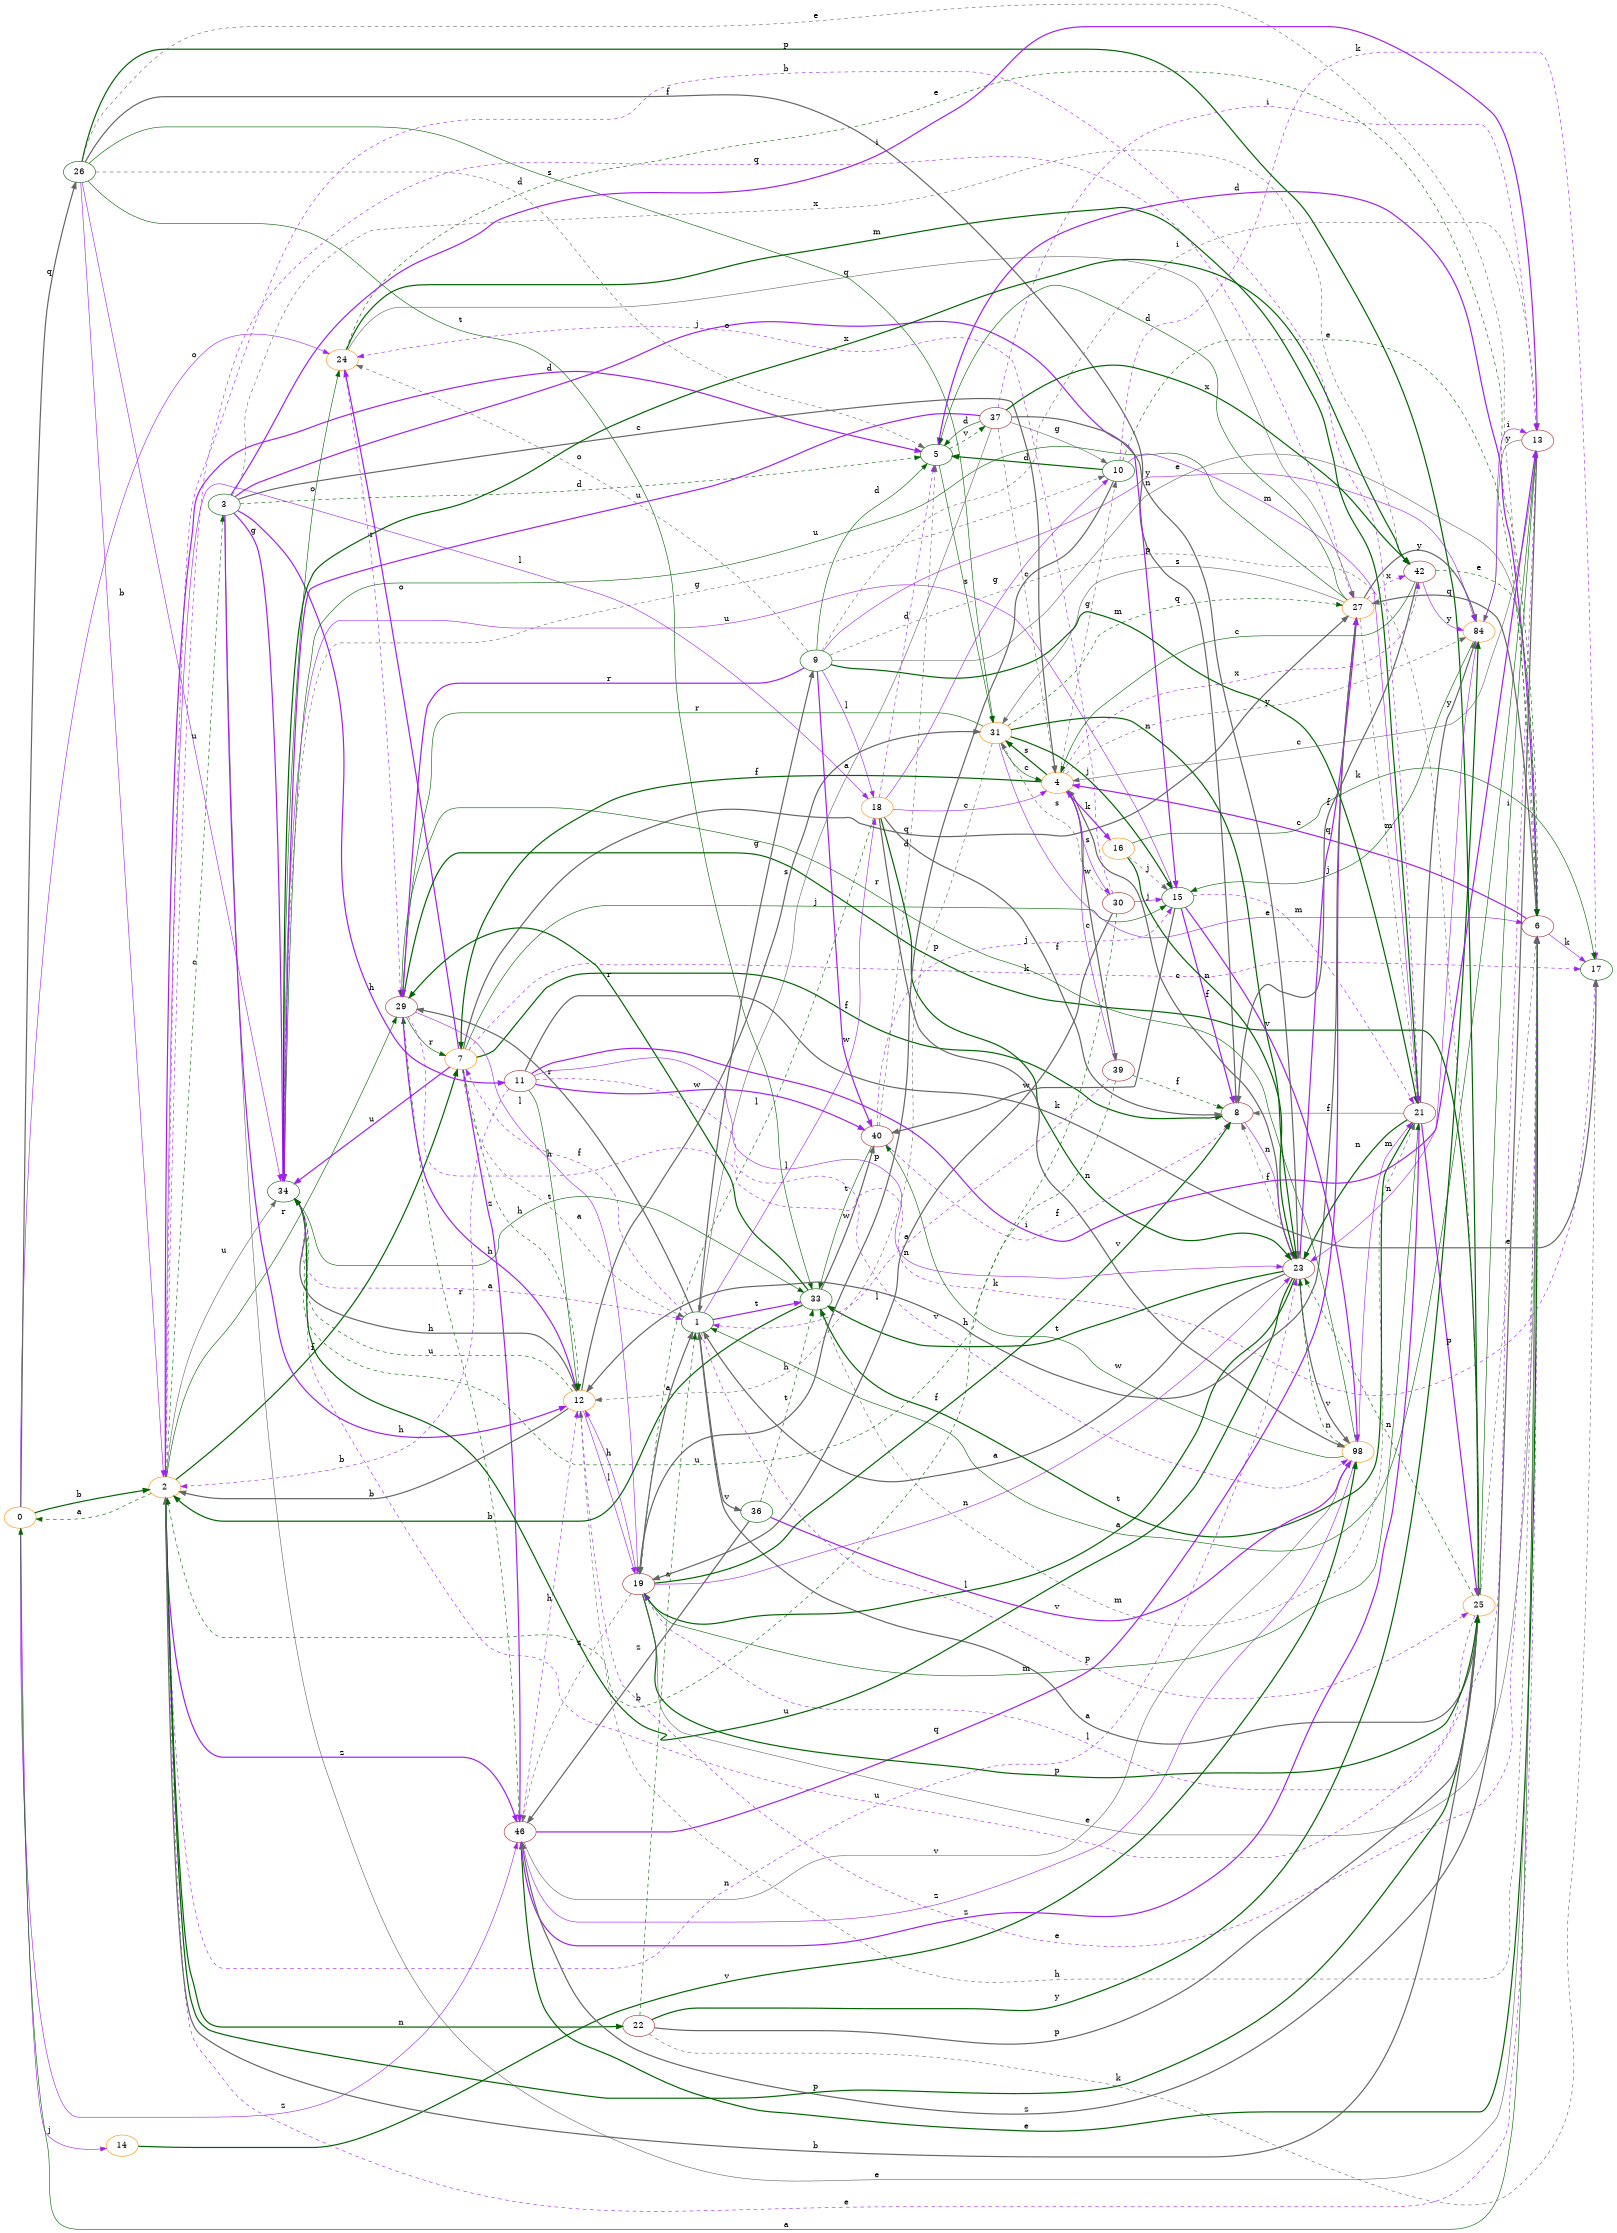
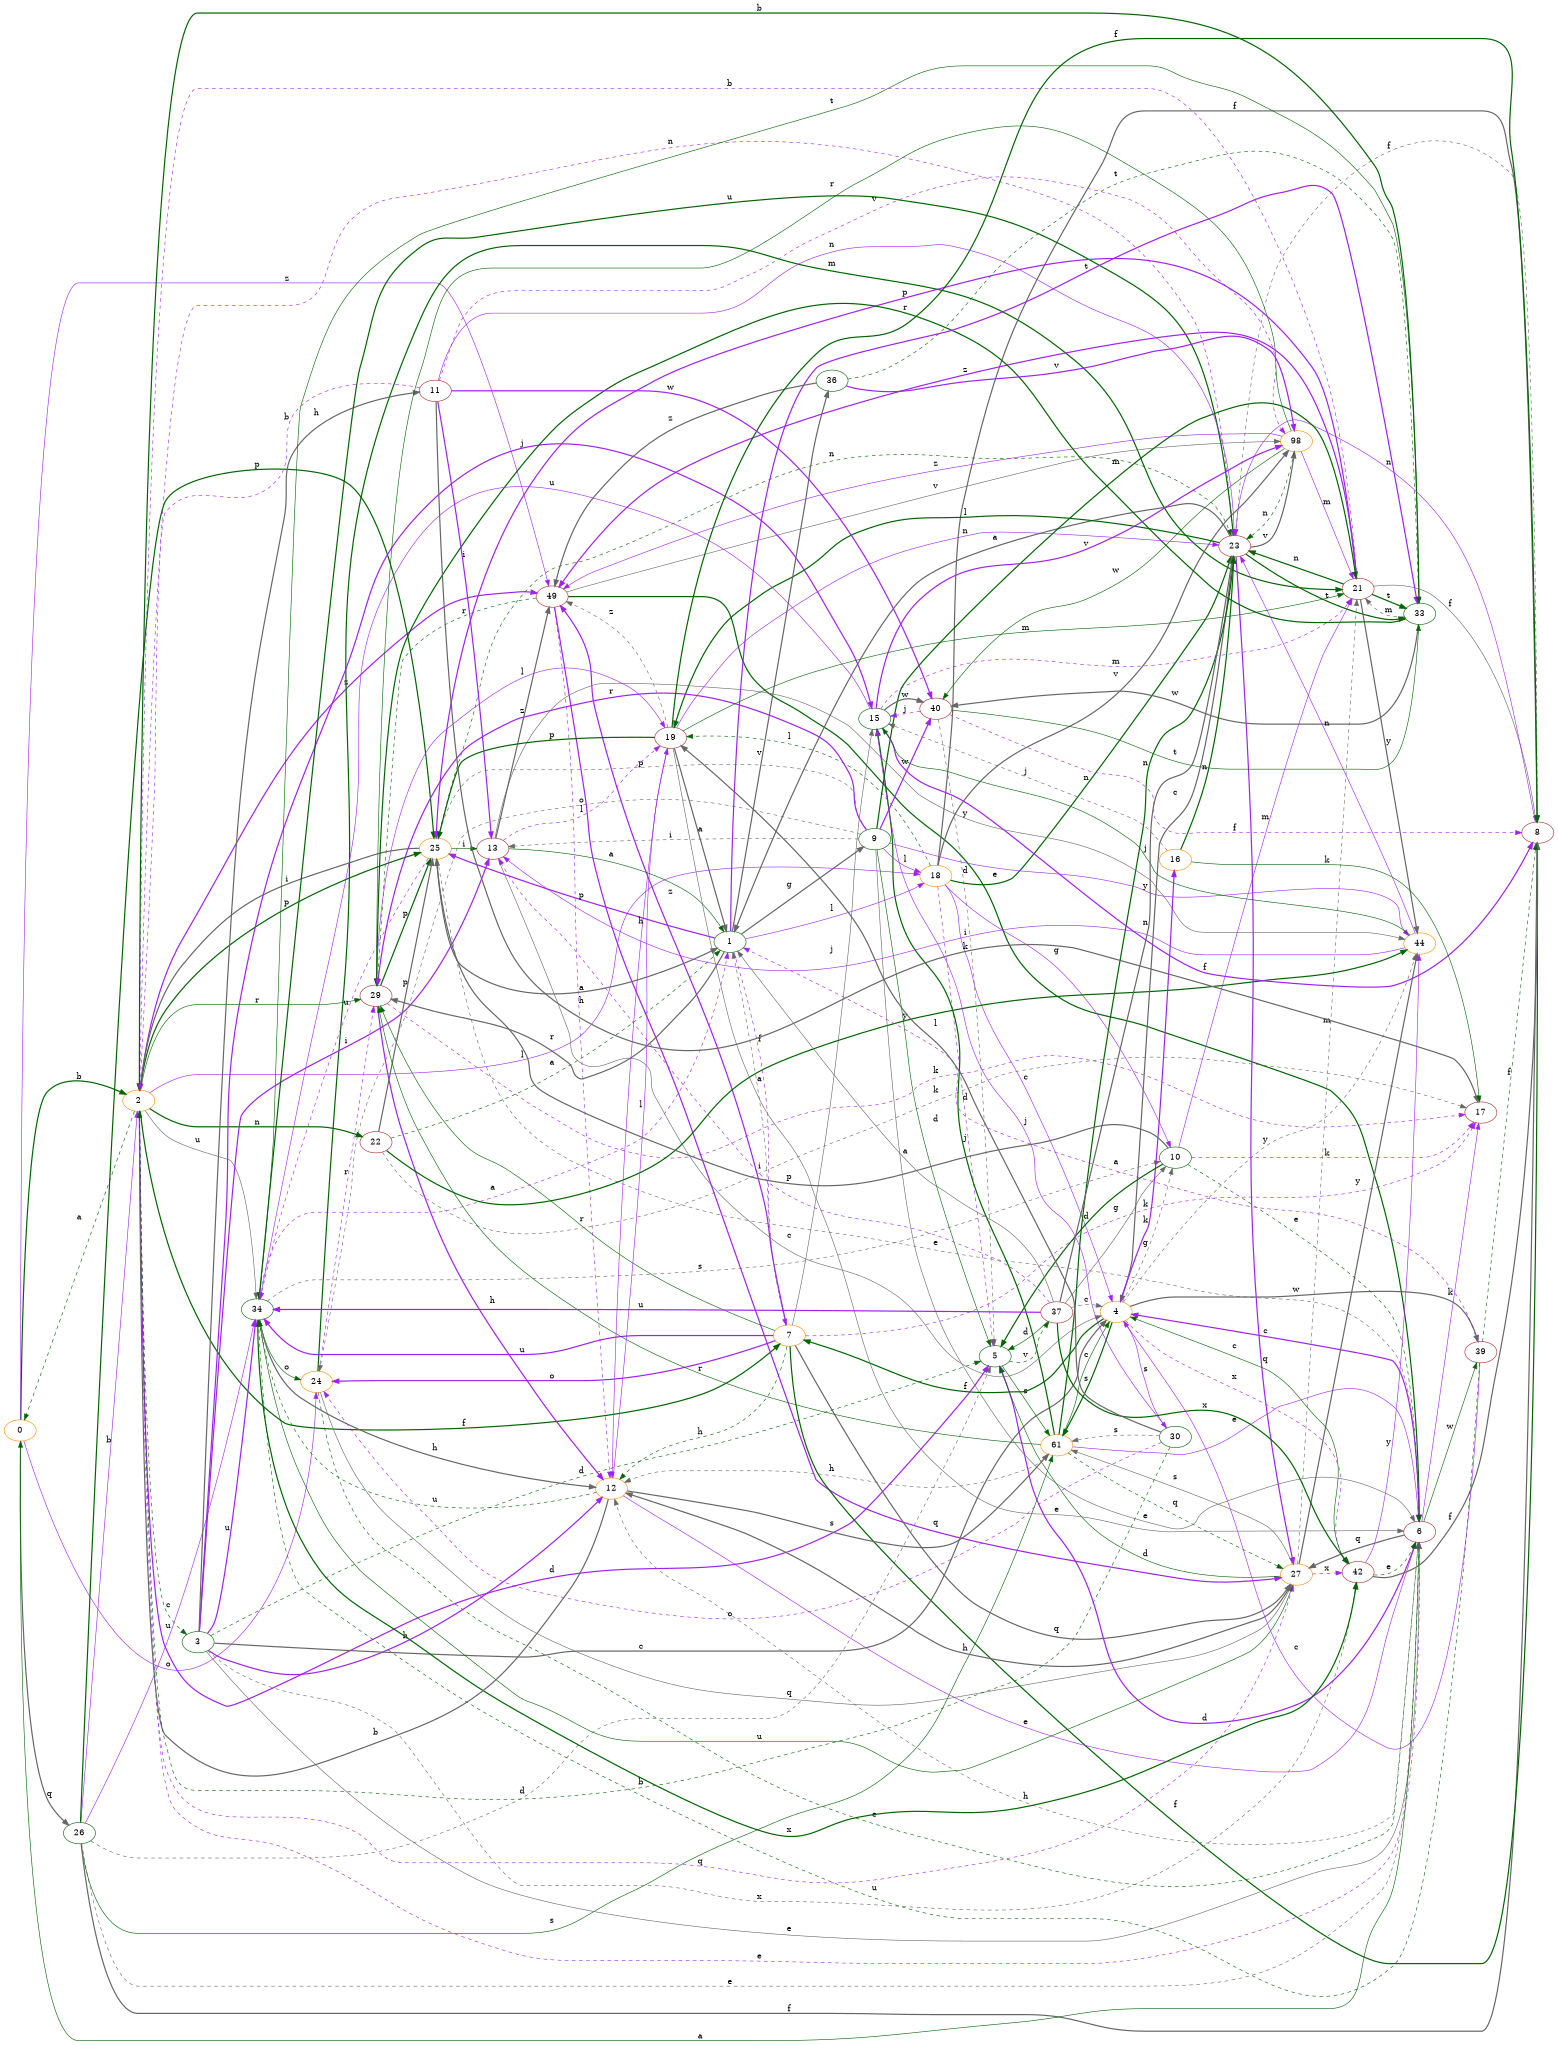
  strict digraph {
    rankdir=LR
    node [color=brown]
    edge [color=purple style=bold]
    0 [color=darkorange]
    2 [color=darkorange]
-   14 [color=darkorange]
    24 [color=darkorange]
    26 [color=darkgreen]
-   46
+   46 [label=49]
    7 [color=darkorange]
    18 [color=darkorange]
    25 [color=darkorange]
    29
    3 [color=darkgreen]
    5 [color=darkgreen]
    6
    22
    23
    27 [color=darkorange]
    34 [color=darkgreen]
    n18 [color=darkorange label=98]
    21
    33 [color=darkgreen]
-   31 [color=darkorange]
+   31 [color=darkorange label=61]
    8
    12 [color=darkorange]
    1 [color=darkgreen]
    9 [color=darkgreen]
    36 [color=darkgreen]
    15 [color=darkgreen]
-   17 [color=darkgreen]
+   17
    13
-   44 [color=darkorange label=84]
+   44 [color=darkorange]
    40
    4 [color=darkorange]
    10 [color=darkgreen]
    19
    11
    42
    37
    39
    16 [color=darkorange]
-   30
+   30 [color=darkgreen]
    0 -> 2 [color=darkgreen label=b]
-   0 -> 14 [label=j style=solid]
    0 -> 24 [label=o style=solid]
    0 -> 26 [color=gray40 label=q]
    0 -> 46 [label=z style=solid]
    2 -> 0 [color=darkgreen label=a style=dashed]
    2 -> 46 [label=z]
    2 -> 7 [color=darkgreen label=f]
    2 -> 18 [label=l style=solid]
    2 -> 25 [color=darkgreen label=p]
    2 -> 29 [color=darkgreen label=r style=solid]
    2 -> 3 [color=darkgreen label=c style=dashed]
    2 -> 5 [label=d]
    2 -> 6 [label=e style=dashed]
    2 -> 22 [color=darkgreen label=n]
    2 -> 23 [label=n style=dashed]
    2 -> 27 [label=q style=dashed]
    2 -> 34 [color=gray40 label=u style=solid]
-   14 -> n18 [color=darkgreen label=v]
    24 -> 29 [label=r style=dashed]
    24 -> 6 [color=darkgreen label=e style=dashed]
    24 -> 27 [color=gray40 label=q style=solid]
    24 -> 21 [color=darkgreen label=m]
    26 -> 2 [label=b style=solid]
    26 -> 25 [color=darkgreen label=p]
    26 -> 5 [color=gray40 label=d style=dashed]
    26 -> 6 [color=gray40 label=e style=dashed]
    26 -> 34 [label=u style=solid]
-   26 -> 33 [color=darkgreen label=t style=solid]
    26 -> 31 [color=darkgreen label=s style=solid]
    26 -> 8 [color=gray40 label=f]
    46 -> 29 [color=darkgreen label=r style=dashed]
    46 -> 6 [color=darkgreen label=e]
    46 -> 27 [label=q]
    46 -> n18 [color=gray40 label=v style=solid]
    46 -> 12 [label=h style=dashed]
    7 -> 24 [label=o]
    7 -> 46 [label=z]
-   29 -> 7 [color=darkgreen label=r style=solid]
+   7 -> 29 [color=darkgreen label=r style=solid]
    7 -> 27 [color=gray40 label=q]
    7 -> 34 [label=u]
    7 -> 8 [color=darkgreen label=f]
    7 -> 12 [color=darkgreen label=h style=dashed]
    7 -> 1 [color=gray40 label=a style=dashed]
-   7 -> 15 [color=darkgreen label=j style=solid]
+   7 -> 15 [color=gray40 label=j style=solid]
    7 -> 17 [label=k style=dashed]
    18 -> 5 [label=d style=dashed]
    18 -> 23 [color=darkgreen label=n]
    18 -> n18 [color=gray40 label=v]
    18 -> 8 [color=gray40 label=f]
    18 -> 4 [label=c style=solid]
    18 -> 10 [label=g style=solid]
    18 -> 19 [color=darkgreen label=l style=dashed]
-   25 -> 2 [color=gray40 label=b]
+   25 -> 2 [color=gray40 label=i]
    25 -> 6 [color=gray40 label=e style=dashed]
    25 -> 23 [color=darkgreen label=n style=dashed]
    25 -> 34 [label=u style=dashed]
    25 -> 1 [color=gray40 label=a]
    25 -> 13 [color=darkgreen label=i style=solid]
    29 -> 25 [color=darkgreen label=p]
    29 -> 12 [label=h]
    29 -> 17 [label=k style=dashed]
    29 -> 19 [label=l style=solid]
    3 -> 5 [color=darkgreen label=d style=dashed]
    3 -> 6 [color=gray40 label=e style=solid]
-   3 -> 34 [label=g]
+   3 -> 34 [label=u]
    3 -> 12 [label=h]
    3 -> 15 [label=j]
    3 -> 13 [label=i]
    3 -> 4 [color=gray40 label=c]
-   3 -> 11 [label=h]
+   3 -> 11 [color=gray40 label=h]
    3 -> 42 [color=gray40 label=x style=dashed]
    5 -> 31 [color=darkgreen label=s style=solid]
    5 -> 37 [color=darkgreen label=v style=dashed]
    6 -> 0 [color=darkgreen label=a style=solid]
    6 -> 5 [label=d]
    6 -> 27 [color=gray40 label=q]
    6 -> 12 [color=gray40 label=h style=dashed]
    6 -> 17 [label=k style=solid]
    6 -> 4 [label=c]
+   6 -> 39 [color=darkgreen label=w style=solid]
    22 -> 25 [color=gray40 label=p]
    22 -> 1 [color=darkgreen label=a style=dashed]
    22 -> 17 [color=gray40 label=k style=dashed]
    22 -> 44 [color=darkgreen label=y]
    23 -> 27 [label=q]
    23 -> 34 [color=darkgreen label=u]
    23 -> n18 [color=gray40 label=v]
    23 -> 33 [color=darkgreen label=t]
    23 -> 8 [color=gray40 label=f style=dashed]
    23 -> 1 [color=gray40 label=a]
    23 -> 4 [color=gray40 label=c]
    23 -> 19 [color=darkgreen label=l]
    27 -> 5 [color=darkgreen label=d style=solid]
    27 -> 34 [color=darkgreen label=u style=solid]
    27 -> 21 [color=gray40 label=m style=dashed]
    27 -> 31 [color=gray40 label=s style=solid]
    27 -> 12 [color=gray40 label=h]
    27 -> 44 [color=gray40 label=y]
    27 -> 42 [label=x style=dashed]
    34 -> 24 [color=darkgreen label=o style=solid]
    34 -> 33 [color=darkgreen label=t style=solid]
    34 -> 12 [color=gray40 label=h]
    34 -> 1 [label=a style=dashed]
-   34 -> 10 [color=gray40 label=g style=dashed]
+   34 -> 10 [color=gray40 label=s style=dashed]
    34 -> 42 [color=darkgreen label=x]
    n18 -> 46 [label=z style=solid]
    n18 -> 29 [color=darkgreen label=r style=solid]
    n18 -> 23 [color=darkgreen label=n style=dashed]
    n18 -> 21 [label=m style=solid]
    n18 -> 40 [color=darkgreen label=w style=solid]
    21 -> 2 [label=b style=dashed]
    21 -> 46 [label=z]
    21 -> 25 [label=p]
    21 -> 23 [color=darkgreen label=n]
    21 -> 33 [color=darkgreen label=t]
    21 -> 8 [color=gray40 label=f style=solid]
    21 -> 44 [color=gray40 label=y]
    33 -> 2 [color=darkgreen label=b]
    33 -> 29 [color=darkgreen label=r]
    33 -> 21 [color=gray40 label=m style=dashed]
    33 -> 40 [color=gray40 label=w]
    31 -> 29 [color=darkgreen label=r style=solid]
    31 -> 6 [label=e style=solid]
    31 -> 23 [color=darkgreen label=n]
    31 -> 27 [color=darkgreen label=q style=dashed]
    31 -> 12 [color=gray40 label=h style=dashed]
    31 -> 15 [color=darkgreen label=j]
    31 -> 4 [color=darkgreen label=c style=solid]
    8 -> 23 [label=n style=solid]
    12 -> 2 [color=gray40 label=b]
-   12 -> 6 [label=e style=dashed]
+   12 -> 6 [label=e style=solid]
    12 -> 34 [color=darkgreen label=u style=dashed]
    12 -> 31 [color=gray40 label=s]
    12 -> 19 [label=l style=solid]
    1 -> 7 [label=f style=dashed]
    1 -> 18 [label=l style=solid]
-   1 -> 25 [label=p style=dashed]
+   1 -> 25 [label=p]
    1 -> 29 [color=gray40 label=r]
    1 -> 33 [label=t]
    1 -> 9 [color=gray40 label=g]
    1 -> 36 [color=gray40 label=v]
    9 -> 24 [color=gray40 label=o style=dashed]
    9 -> 18 [label=l style=solid]
    9 -> 25 [color=gray40 label=p style=dashed]
    9 -> 29 [label=r]
    9 -> 5 [color=darkgreen label=d style=solid]
    9 -> 6 [color=gray40 label=e style=solid]
    9 -> 21 [color=darkgreen label=m]
    9 -> 13 [color=gray40 label=i style=dashed]
    9 -> 44 [label=y style=solid]
    9 -> 40 [label=w]
    36 -> 46 [color=gray40 label=z]
    36 -> n18 [label=v]
    36 -> 33 [color=darkgreen label=t style=dashed]
    15 -> 34 [label=u style=solid]
    15 -> n18 [label=v]
    15 -> 21 [label=m style=dashed]
    15 -> 8 [label=f]
    15 -> 40 [color=gray40 label=w]
    13 -> 46 [color=gray40 label=z]
    13 -> 1 [color=darkgreen label=a style=solid]
    13 -> 44 [color=gray40 label=y style=solid]
    13 -> 4 [color=gray40 label=c style=solid]
    13 -> 19 [label=l style=dashed]
    44 -> 23 [label=n style=solid]
    44 -> 15 [color=darkgreen label=j style=solid]
    44 -> 13 [label=i style=solid]
    40 -> 5 [color=gray40 label=d style=dashed]
    40 -> 33 [color=darkgreen label=t style=solid]
    40 -> 8 [label=f style=dashed]
    40 -> 15 [label=j style=dashed]
    4 -> 7 [color=darkgreen label=f]
    4 -> 31 [color=darkgreen label=s]
    4 -> 44 [color=gray40 label=y style=dashed]
    4 -> 10 [color=gray40 label=g style=dashed]
    4 -> 42 [label=x style=dashed]
    4 -> 39 [color=gray40 label=w]
    4 -> 16 [label=k]
    4 -> 30 [label=s style=solid]
-   10 -> 19 [color=gray40 label=p]
+   10 -> 25 [color=gray40 label=p]
    10 -> 5 [color=darkgreen label=d]
    10 -> 6 [color=darkgreen label=e style=dashed]
    10 -> 21 [label=m style=solid]
    10 -> 17 [label=k style=dashed]
    19 -> 46 [color=gray40 label=z style=dashed]
    19 -> 25 [color=darkgreen label=p]
    19 -> 6 [color=gray40 label=e style=solid]
    19 -> 23 [label=n style=solid]
    19 -> 21 [color=darkgreen label=m style=solid]
    19 -> 8 [color=darkgreen label=f]
    19 -> 12 [label=h style=solid]
    19 -> 1 [color=gray40 label=a]
    11 -> 2 [label=b style=dashed]
    11 -> 23 [label=n style=solid]
    11 -> n18 [label=v style=dashed]
-   11 -> 12 [color=darkgreen label=h style=solid]
    11 -> 17 [color=gray40 label=k]
    11 -> 13 [label=i]
    11 -> 40 [label=w]
    42 -> 6 [color=darkgreen label=e style=dashed]
    42 -> 8 [color=gray40 label=f]
    42 -> 44 [label=y style=solid]
    42 -> 4 [color=darkgreen label=c style=solid]
    37 -> 5 [color=darkgreen label=d style=solid]
    37 -> 23 [color=gray40 label=n]
    37 -> 34 [label=u]
    37 -> 1 [color=gray40 label=a style=solid]
    37 -> 13 [label=i style=dashed]
    37 -> 4 [color=gray40 label=c style=dashed]
    37 -> 10 [color=gray40 label=g style=solid]
    37 -> 42 [color=darkgreen label=x]
    39 -> 34 [color=darkgreen label=u style=dashed]
    39 -> 8 [color=darkgreen label=f style=dashed]
    39 -> 1 [label=a style=dashed]
    39 -> 4 [label=c style=solid]
    16 -> 23 [color=darkgreen label=n]
    16 -> 15 [color=gray40 label=j style=dashed]
    16 -> 17 [color=darkgreen label=k style=solid]
    30 -> 2 [color=darkgreen label=b style=dashed]
    30 -> 24 [label=o style=dashed]
    30 -> 31 [color=gray40 label=s style=dashed]
    30 -> 15 [label=j style=solid]
    30 -> 19 [color=gray40 label=l]
  }
